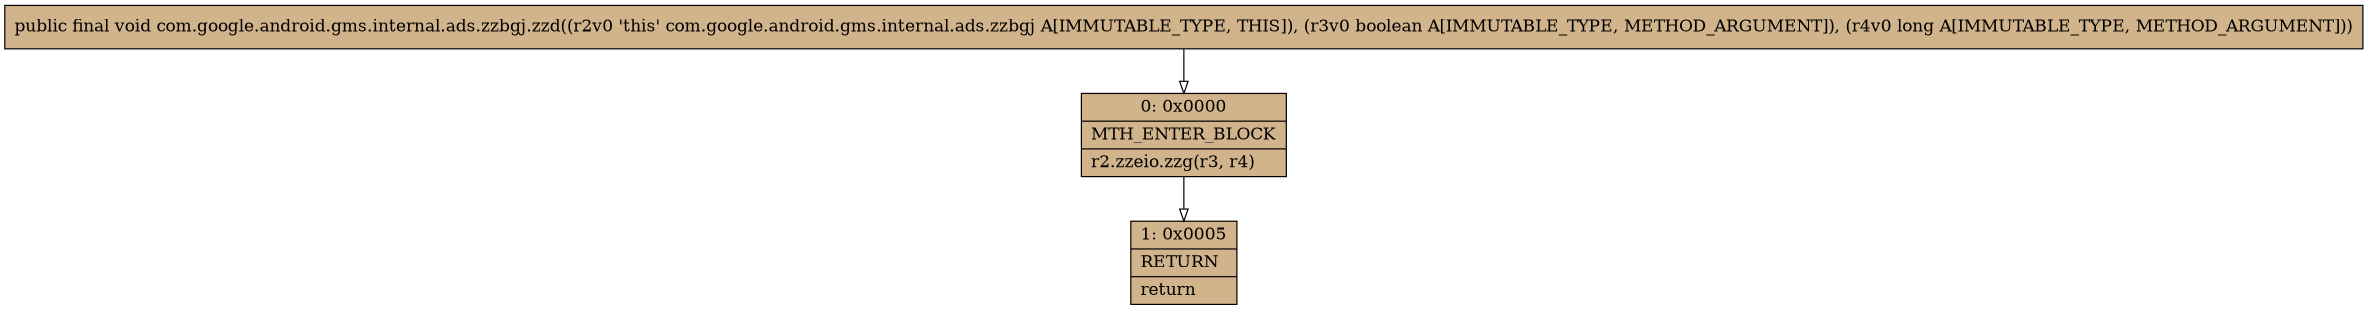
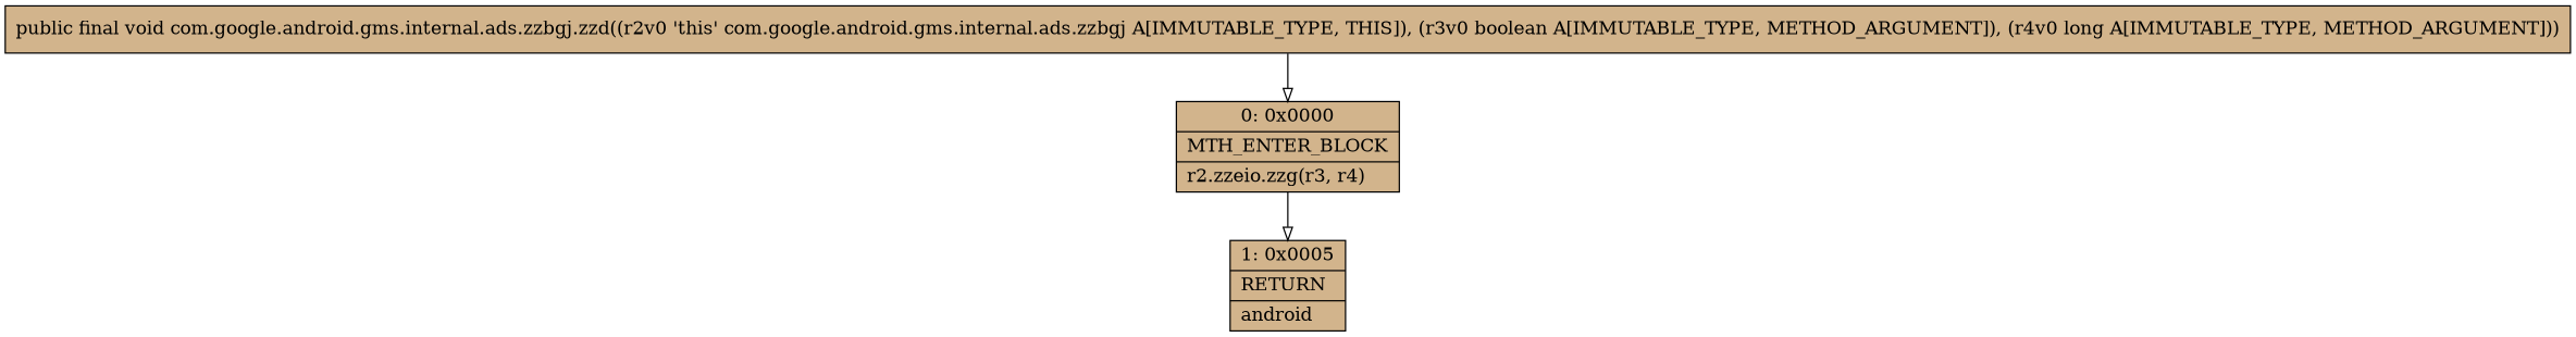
  digraph {
    node [shape=record style=filled fillcolor=tan]
    edge [arrowhead=onormal]
    n1 [label="{0\:\ 0x0000|MTH_ENTER_BLOCK\l|r2.zzeio.zzg(r3, r4)\l}"]
-   n2 [label="{1\:\ 0x0005|RETURN\l|return\l}"]
+   n2 [label="{1\:\ 0x0005|RETURN\l|android\l}"]
    n3 [label="{public final void com.google.android.gms.internal.ads.zzbgj.zzd((r2v0 'this' com.google.android.gms.internal.ads.zzbgj A[IMMUTABLE_TYPE, THIS]), (r3v0 boolean A[IMMUTABLE_TYPE, METHOD_ARGUMENT]), (r4v0 long A[IMMUTABLE_TYPE, METHOD_ARGUMENT])) }"]
    n1 -> n2
    n3 -> n1
  }
